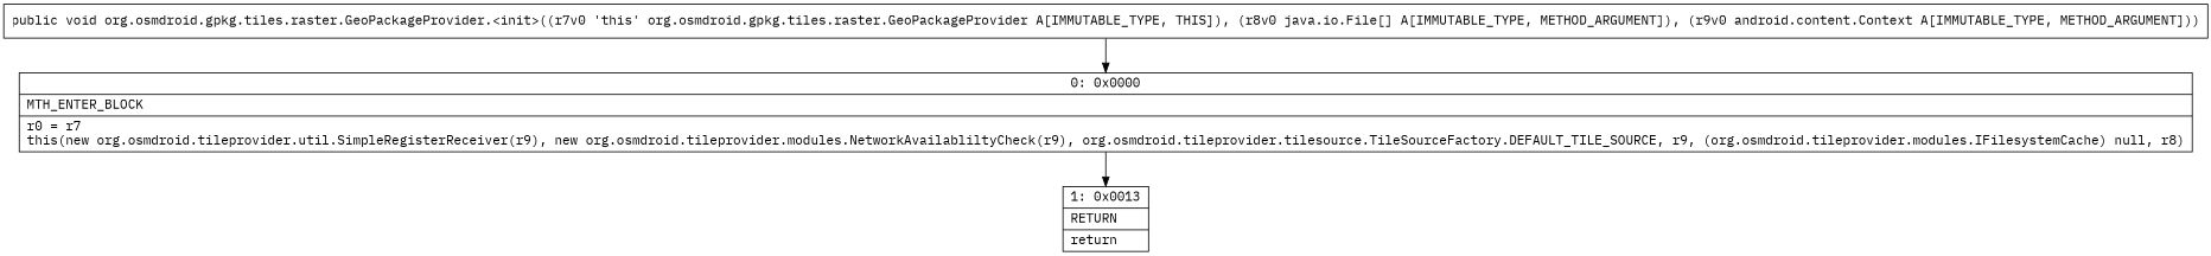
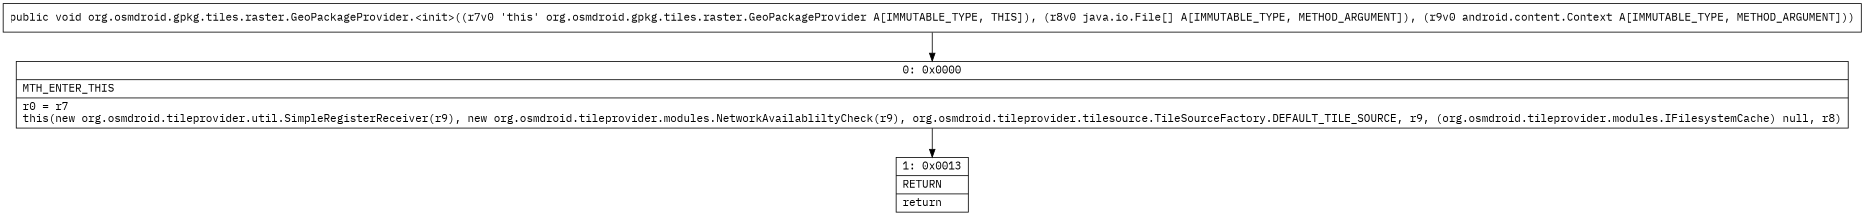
  digraph {
    fontname="IBM Plex Mono"
    node [shape=record fontname="IBM Plex Mono"]
    edge [fontname="IBM Plex Mono"]
-   n1 [label="{0\:\ 0x0000|MTH_ENTER_BLOCK\l|r0 = r7\lthis(new org.osmdroid.tileprovider.util.SimpleRegisterReceiver(r9), new org.osmdroid.tileprovider.modules.NetworkAvailabliltyCheck(r9), org.osmdroid.tileprovider.tilesource.TileSourceFactory.DEFAULT_TILE_SOURCE, r9, (org.osmdroid.tileprovider.modules.IFilesystemCache) null, r8)\l}"]
+   n1 [label="{0\:\ 0x0000|MTH_ENTER_THIS\l|r0 = r7\lthis(new org.osmdroid.tileprovider.util.SimpleRegisterReceiver(r9), new org.osmdroid.tileprovider.modules.NetworkAvailabliltyCheck(r9), org.osmdroid.tileprovider.tilesource.TileSourceFactory.DEFAULT_TILE_SOURCE, r9, (org.osmdroid.tileprovider.modules.IFilesystemCache) null, r8)\l}"]
    n2 [label="{1\:\ 0x0013|RETURN\l|return\l}"]
    n3 [label="{public void org.osmdroid.gpkg.tiles.raster.GeoPackageProvider.\<init\>((r7v0 'this' org.osmdroid.gpkg.tiles.raster.GeoPackageProvider A[IMMUTABLE_TYPE, THIS]), (r8v0 java.io.File[] A[IMMUTABLE_TYPE, METHOD_ARGUMENT]), (r9v0 android.content.Context A[IMMUTABLE_TYPE, METHOD_ARGUMENT])) }"]
    n1 -> n2
    n3 -> n1
  }
